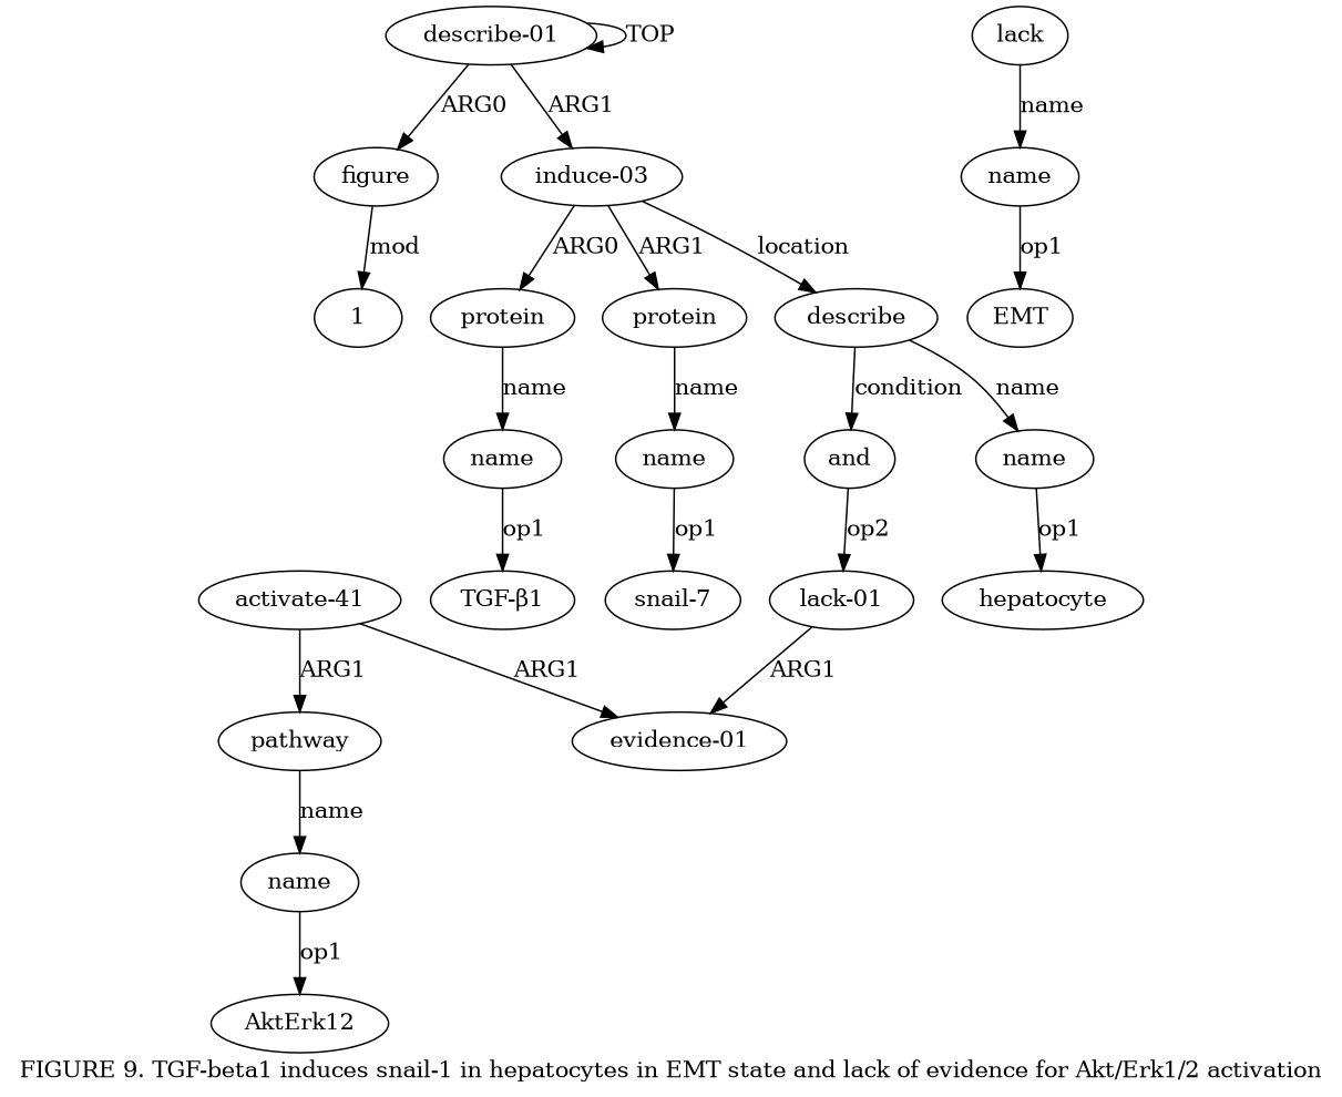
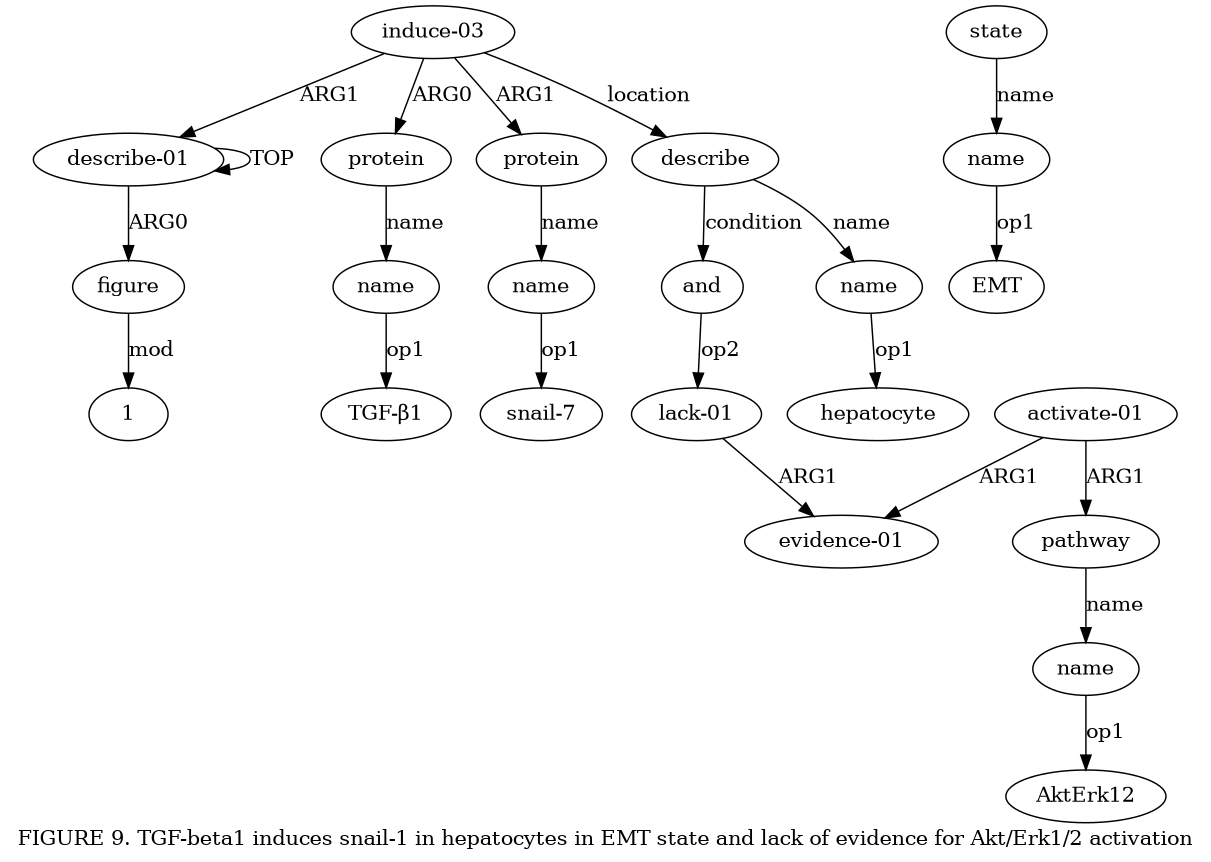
  digraph {
    label="FIGURE 9. TGF-beta1 induces snail-1 in hepatocytes in EMT state and lack of evidence for Akt/Erk1/2 activation"
    node [color=black gold_ind=-1 gold_label=name test_ind=-1 test_label=name]
    edge [color=black gold_label=name test_label=name]
    n1 [gold_label="snail-1" label="snail-7" test_label="snail-1"]
    n2 [gold_label=EMT label=EMT test_label=EMT]
    n3 [gold_label="TGF-β1" label="TGF-β1" test_label="TGF-β1"]
    n4 [gold_label=AktErk12 label=AktErk12 test_label=AktErk12]
    n5 [gold_label=9 label=1 test_label=9]
    n6 [gold_ind=15 gold_label=pathway label=pathway test_ind=15 test_label=pathway]
    n7 [gold_ind=16 label=name test_ind=16]
-   n8 [gold_ind=14 gold_label="activate-01" label="activate-41" test_ind=14 test_label="activate-01"]
+   n8 [gold_ind=14 gold_label="activate-01" label="activate-01" test_ind=14 test_label="activate-01"]
    n9 [gold_ind=13 gold_label="evidence-01" label="evidence-01" test_ind=13 test_label="evidence-01"]
    n10 [gold_ind=11 label=name test_ind=11]
-   n11 [gold_ind=10 gold_label=state label=lack test_ind=10 test_label=state]
+   n11 [gold_ind=10 gold_label=state label=state test_ind=10 test_label=state]
    n12 [gold_ind=12 gold_label="lack-01" label="lack-01" test_ind=12 test_label="lack-01"]
    n13 [gold_ind=1 gold_label=figure label=figure test_ind=1 test_label=figure]
    n14 [gold_ind=0 gold_label="describe-01" label="describe-01" test_ind=0 test_label="describe-01"]
    n15 [gold_ind=2 gold_label="induce-01" label="induce-03" test_ind=2 test_label="induce-01"]
    n16 [gold_ind=3 gold_label=protein label=protein test_ind=3 test_label=protein]
    n17 [gold_ind=5 gold_label=protein label=protein test_ind=5 test_label=protein]
    n18 [gold_ind=7 gold_label=cell label=describe test_ind=7 test_label=cell]
    n19 [gold_ind=4 label=name test_ind=4]
    n20 [gold_ind=6 label=name test_ind=6]
    n21 [gold_ind=9 gold_label=and label=and test_ind=9 test_label=and]
    n22 [gold_ind=8 label=name test_ind=8]
    n23 [gold_label=hepatocyte label=hepatocyte test_label=hepatocyte]
    n6 -> n7 [label=name]
    n7 -> n4 [gold_label=op1 label=op1 test_label=op1]
    n8 -> n6 [gold_label=ARG1 label=ARG1 test_label=ARG1]
    n8 -> n9 [gold_label=ARG1 label=ARG1 test_label=ARG1]
    n10 -> n2 [gold_label=op1 label=op1 test_label=op1]
    n11 -> n10 [label=name]
    n12 -> n9 [gold_label=ARG1 label=ARG1 test_label=ARG1]
    n13 -> n5 [gold_label=mod label=mod test_label=mod]
    n14 -> n13 [gold_label=ARG0 label=ARG0 test_label=ARG0]
    n14 -> n14 [gold_label=TOP label=TOP test_label=TOP]
-   n14 -> n15 [gold_label=ARG1 label=ARG1 test_label=ARG1]
+   n15 -> n14 [gold_label=ARG1 label=ARG1 test_label=ARG1]
    n15 -> n16 [gold_label=ARG0 label=ARG0 test_label=ARG0]
    n15 -> n17 [gold_label=ARG1 label=ARG1 test_label=ARG1]
    n15 -> n18 [gold_label=location label=location test_label=location]
    n16 -> n19 [label=name]
    n17 -> n20 [label=name]
    n18 -> n21 [gold_label=condition label=condition test_label=condition]
    n18 -> n22 [label=name]
    n19 -> n3 [gold_label=op1 label=op1 test_label=op1]
    n20 -> n1 [gold_label=op1 label=op1 test_label=op1]
    n21 -> n12 [gold_label=op2 label=op2 test_label=op2]
    n22 -> n23 [gold_label=op1 label=op1 test_label=op1]
  }
